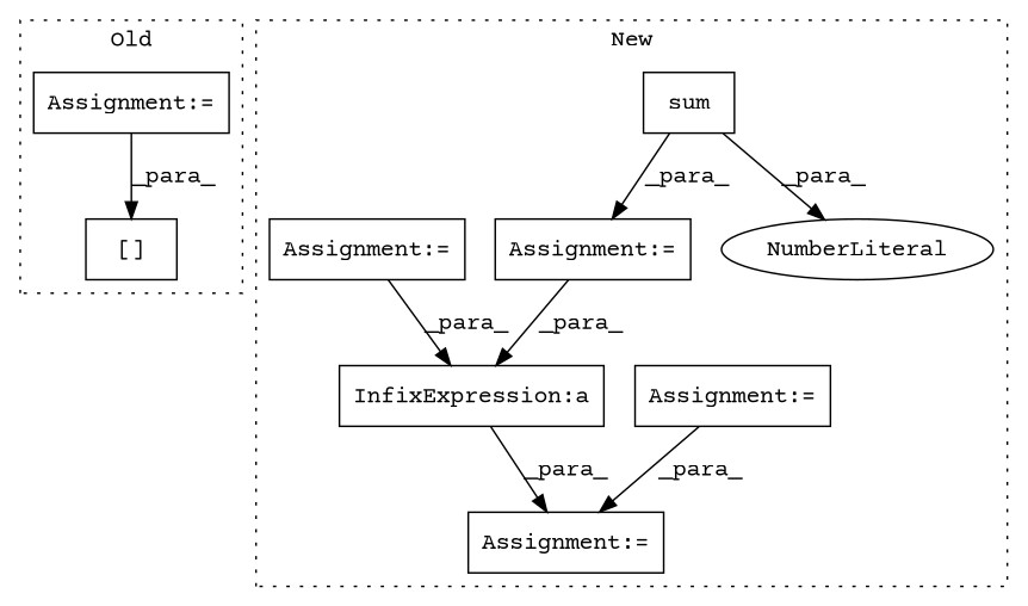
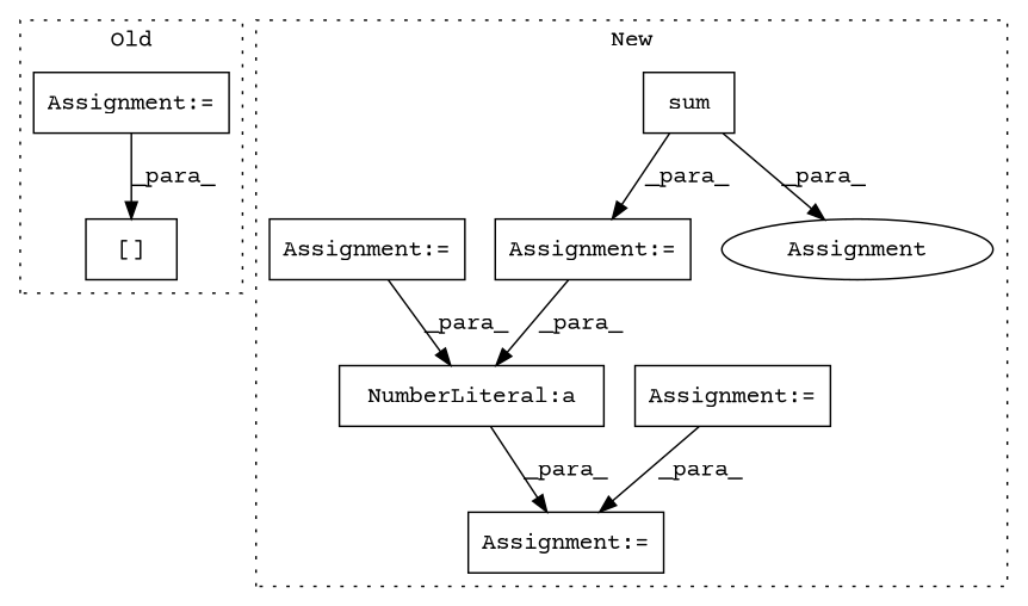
  digraph {
    fontname="Courier Prime"
    node [a=7 fontname="Courier Prime" l=1 shape=box]
    edge [fontname="Courier Prime"]
    n1 [a=2 l="28,1" label="[]" s="2612,2645"]
    n2 [l="57,2" label="Assignment:=" s="2517,2596"]
    n3 [a=32 l="4,1" label=sum s="2579,2604"]
    n4 [label="Assignment:=" s=2572]
-   n5 [a=34 label=NumberLiteral s=2590 shape=ellipse]
+   n5 [a=34 label=Assignment s=2590 shape=ellipse]
    n6 [label="Assignment:=" s=2670]
    n7 [label="Assignment:=" s=2462]
    n8 [label="Assignment:=" s=2352]
-   n9 [a=27 l=3 label="InfixExpression:a" s=2701]
+   n9 [a=27 l=3 label="NumberLiteral:a" s=2701]
    subgraph cluster_1 {
      label=Old
      style=dotted
      n1
      n2
    }
    subgraph cluster_2 {
      label=New
      style=dotted
      n3
      n4
      n5
      n6
      n7
      n8
      n9
    }
    n2 -> n1 [label=_para_]
    n3 -> n4 [label=_para_]
    n3 -> n5 [label=_para_]
    n4 -> n9 [label=_para_]
    n7 -> n6 [label=_para_]
    n8 -> n9 [label=_para_]
    n9 -> n6 [label=_para_]
  }
